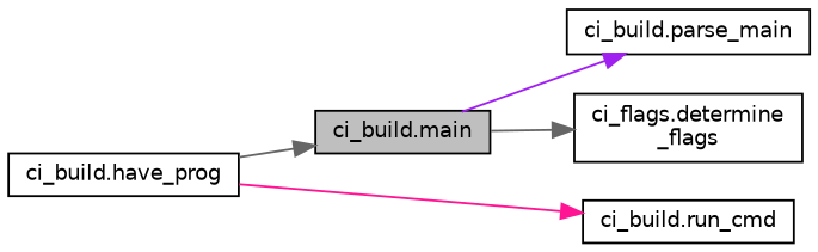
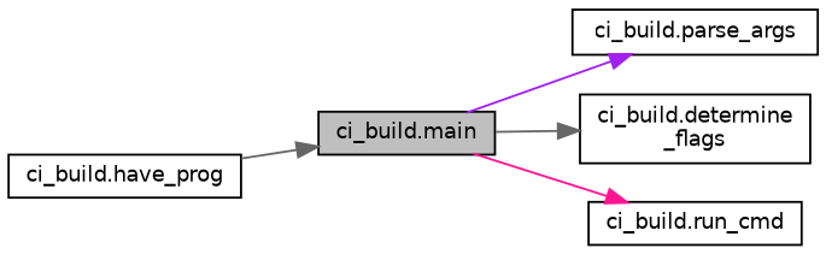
  digraph {
    rankdir=LR
    node [color=black fillcolor=white fontname=Helvetica fontsize=10 shape=record style=filled]
    edge [color=gray40 fontname=Helvetica fontsize=10 labelfontname=Helvetica labelfontsize=10 style=solid]
    n1 [fillcolor=grey75 fontcolor=black height=0.2 label="ci_build.main" width=0.4]
-   n2 [height=0.2 label="ci_build.parse_main" width=0.4]
-   n3 [height=0.2 label="ci_flags.determine\l_flags" width=0.4]
+   n2 [height=0.2 label="ci_build.parse_args" width=0.4]
+   n3 [height=0.2 label="ci_build.determine\l_flags" width=0.4]
    n4 [height=0.2 label="ci_build.run_cmd" width=0.4]
    n5 [height=0.2 label="ci_build.have_prog" width=0.4]
    n1 -> n2 [color=purple]
    n1 -> n3
-   n5 -> n4 [color=deeppink]
+   n1 -> n4 [color=deeppink]
    n5 -> n1
  }
